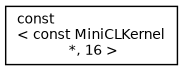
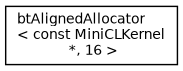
  digraph {
    rankdir=TB
-   n1 [color=black fillcolor=white fontname=Helvetica fontsize=10 height=0.2 label="const\l\< const MiniCLKernel\l *, 16 \>" shape=record style=filled width=0.4]
+   n1 [color=black fillcolor=white fontname=Helvetica fontsize=10 height=0.2 label="btAlignedAllocator\l\< const MiniCLKernel\l *, 16 \>" shape=record style=filled width=0.4]
  }
